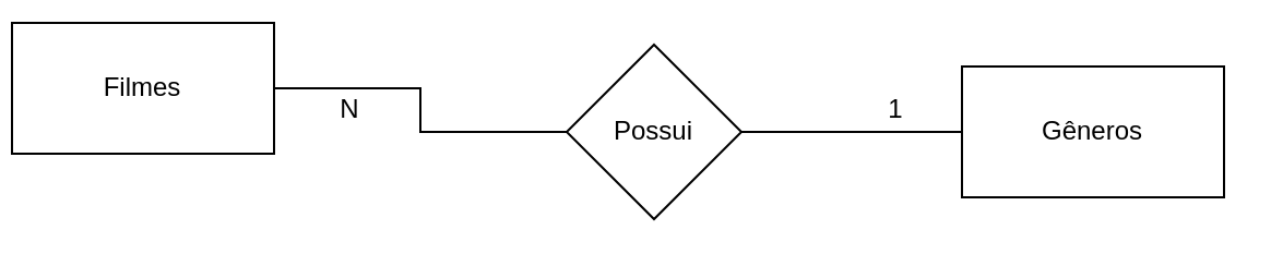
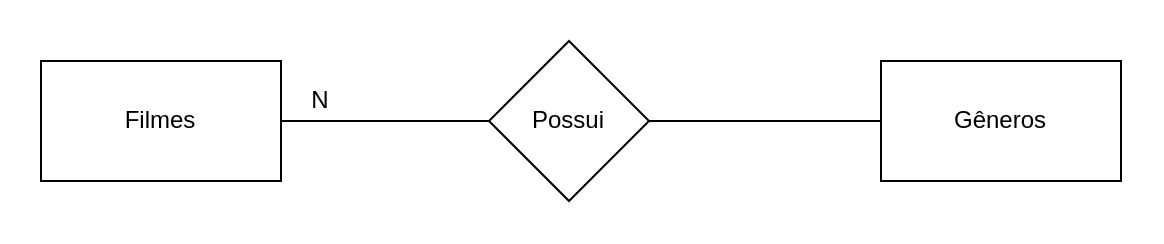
  <mxCell id="0" />
  <mxCell id="1" parent="0" />
  <mxCell id="2" value="" style="edgeStyle=orthogonalEdgeStyle;rounded=0;orthogonalLoop=1;jettySize=auto;html=1;endArrow=none;endFill=0;" parent="1" source="3" target="5" edge="1"><mxGeometry relative="1" as="geometry" /></mxCell>
- <mxCell id="3" value="Filmes" style="rounded=0;whiteSpace=wrap;html=1;" parent="1" vertex="1"><mxGeometry x="5" y="10" width="120" height="60" as="geometry" /></mxCell>
+ <mxCell id="3" value="Filmes" style="rounded=0;whiteSpace=wrap;html=1;" parent="1" vertex="1"><mxGeometry x="20" y="30" width="120" height="60" as="geometry" /></mxCell>
  <mxCell id="4" value="" style="edgeStyle=orthogonalEdgeStyle;rounded=0;orthogonalLoop=1;jettySize=auto;html=1;endArrow=none;endFill=0;" parent="1" source="5" target="6" edge="1"><mxGeometry relative="1" as="geometry" /></mxCell>
- <mxCell id="5" value="Possui" style="rhombus;whiteSpace=wrap;html=1;" parent="1" vertex="1"><mxGeometry x="259" y="20" width="80" height="80" as="geometry" /></mxCell>
+ <mxCell id="5" value="Possui" style="rhombus;whiteSpace=wrap;html=1;" parent="1" vertex="1"><mxGeometry x="244" y="20" width="80" height="80" as="geometry" /></mxCell>
  <mxCell id="6" value="Gêneros" style="rounded=0;whiteSpace=wrap;html=1;" parent="1" vertex="1"><mxGeometry x="440" y="30" width="120" height="60" as="geometry" /></mxCell>
  <mxCell id="7" value="N" style="text;html=1;strokeColor=none;fillColor=none;align=center;verticalAlign=middle;whiteSpace=wrap;rounded=0;" parent="1" vertex="1"><mxGeometry x="140" y="40" width="40" height="20" as="geometry" /></mxCell>
- <mxCell id="8" value="1" style="text;html=1;strokeColor=none;fillColor=none;align=center;verticalAlign=middle;whiteSpace=wrap;rounded=0;" parent="1" vertex="1"><mxGeometry x="390" y="40" width="40" height="20" as="geometry" /></mxCell>
